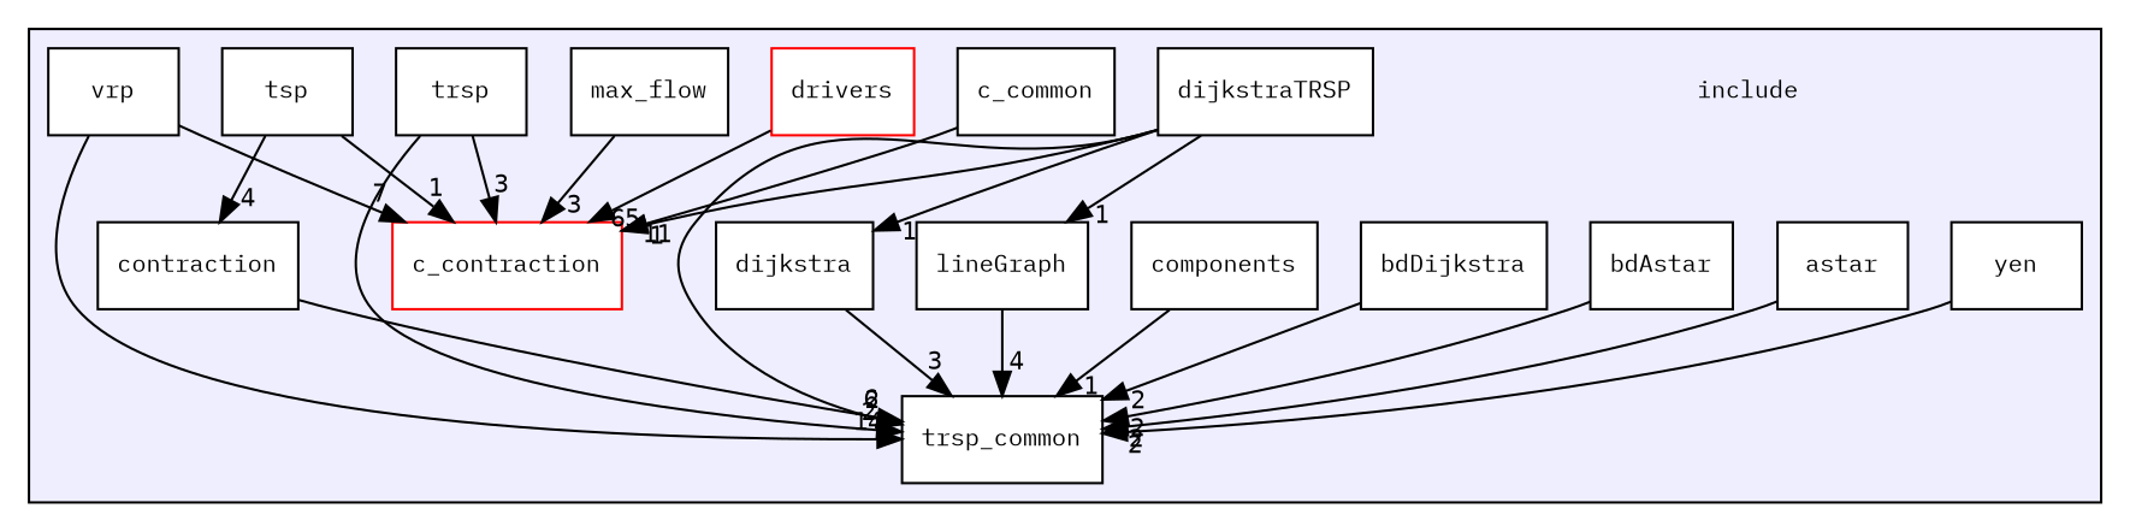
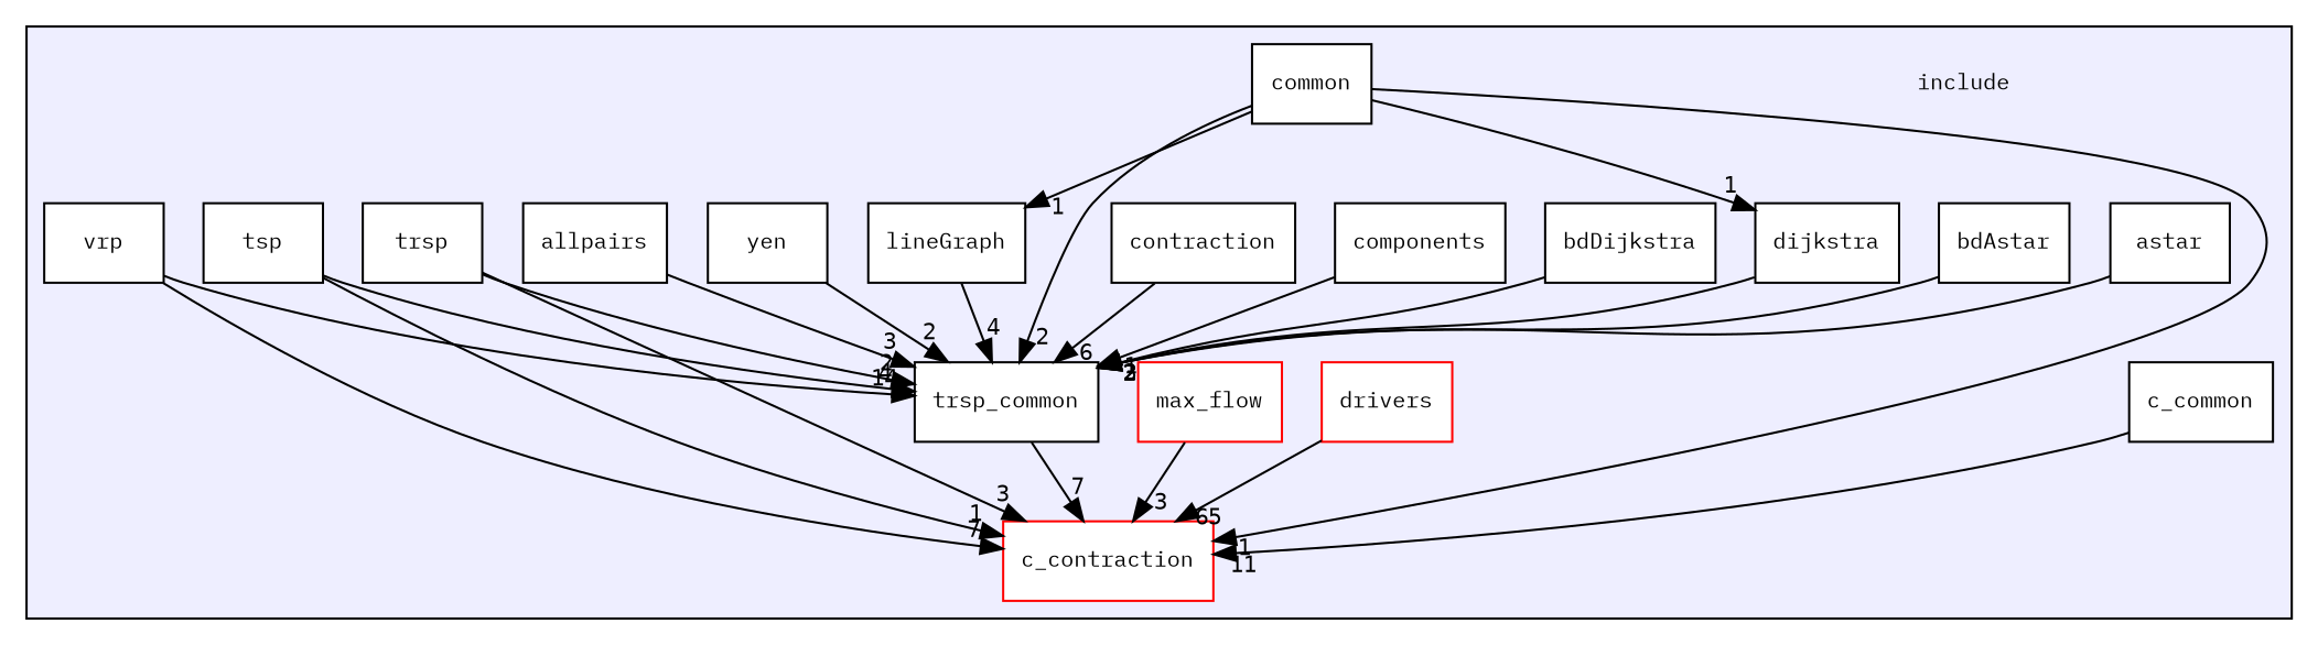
  digraph {
    compound=true
    fontname="IBM Plex Mono"
    node [fontname="IBM Plex Mono" fontsize=10 shape=box color=black fillcolor=white style=filled]
    edge [fontname="IBM Plex Mono" headlabel=2 labeldistance=1.5 labelfontname=Helvetica labelfontsize=10]
    n1 [label=include shape=plaintext color="" fillcolor="" style=""]
+   n2 [label=allpairs]
    n3 [label=astar]
    n4 [label=bdAstar]
    n5 [label=bdDijkstra]
    n6 [label=c_common]
    n7 [color=red label=c_contraction]
    n8 [label=components]
    n9 [label=contraction]
    n10 [label=trsp_common]
    n11 [label=dijkstra]
-   n12 [label=dijkstraTRSP]
+   n12 [label=common]
    n13 [color=red label=drivers]
    n14 [label=lineGraph]
-   n15 [label=max_flow]
+   n15 [color=red label=max_flow]
    n16 [label=trsp]
    n17 [label=tsp]
    n18 [label=vrp]
    n19 [label=yen]
    subgraph cluster_1 {
      bgcolor="#eeeeff"
      pencolor=black
      n1
+     n2
      n3
      n4
      n5
      n6
      n7
      n8
      n9
      n10
      n11
      n12
      n13
      n14
      n15
      n16
      n17
      n18
      n19
    }
+   n2 -> n10 [headlabel=3]
    n3 -> n10
    n4 -> n10
    n5 -> n10
    n6 -> n7 [headlabel=11]
    n8 -> n10 [headlabel=1]
    n9 -> n10 [headlabel=6]
+   n10 -> n7 [headlabel=7]
    n11 -> n10 [headlabel=3]
    n12 -> n7 [headlabel=1]
    n12 -> n10
    n12 -> n11 [headlabel=1]
    n12 -> n14 [headlabel=1]
    n13 -> n7 [headlabel=65]
    n14 -> n10 [headlabel=4]
    n15 -> n7 [headlabel=3]
    n16 -> n7 [headlabel=3]
    n16 -> n10
    n17 -> n7 [headlabel=1]
-   n17 -> n9 [headlabel=4]
+   n17 -> n10 [headlabel=4]
    n18 -> n7 [headlabel=7]
    n18 -> n10 [headlabel=14]
    n19 -> n10
  }
